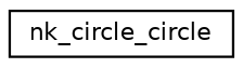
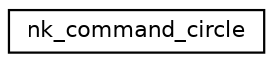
  digraph {
    rankdir=LR
-   n1 [color=black fillcolor=white fontname=Helvetica fontsize=10 height=0.2 label=nk_circle_circle shape=record style=filled width=0.4]
+   n1 [color=black fillcolor=white fontname=Helvetica fontsize=10 height=0.2 label=nk_command_circle shape=record style=filled width=0.4]
  }
